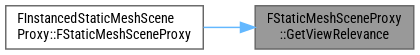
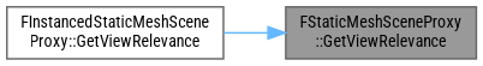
  digraph {
    rankdir=RL
    fontname="Roboto Condensed"
    node [fontname="Roboto Condensed" fontsize=10 shape=box style=filled]
    n1 [color=gray40 fillcolor=grey60 fontcolor=black height=0.2 label="FStaticMeshSceneProxy\l::GetViewRelevance" width=0.4]
-   n2 [color=grey40 fillcolor=white height=0.2 label="FInstancedStaticMeshScene\lProxy::FStaticMeshSceneProxy" width=0.4]
+   n2 [color=grey40 fillcolor=white height=0.2 label="FInstancedStaticMeshScene\lProxy::GetViewRelevance" width=0.4]
    n1 -> n2 [color=steelblue1 dir=back fontname="Roboto Condensed" fontsize=10 labelfontname=Helvetica labelfontsize=10 style=solid]
  }
